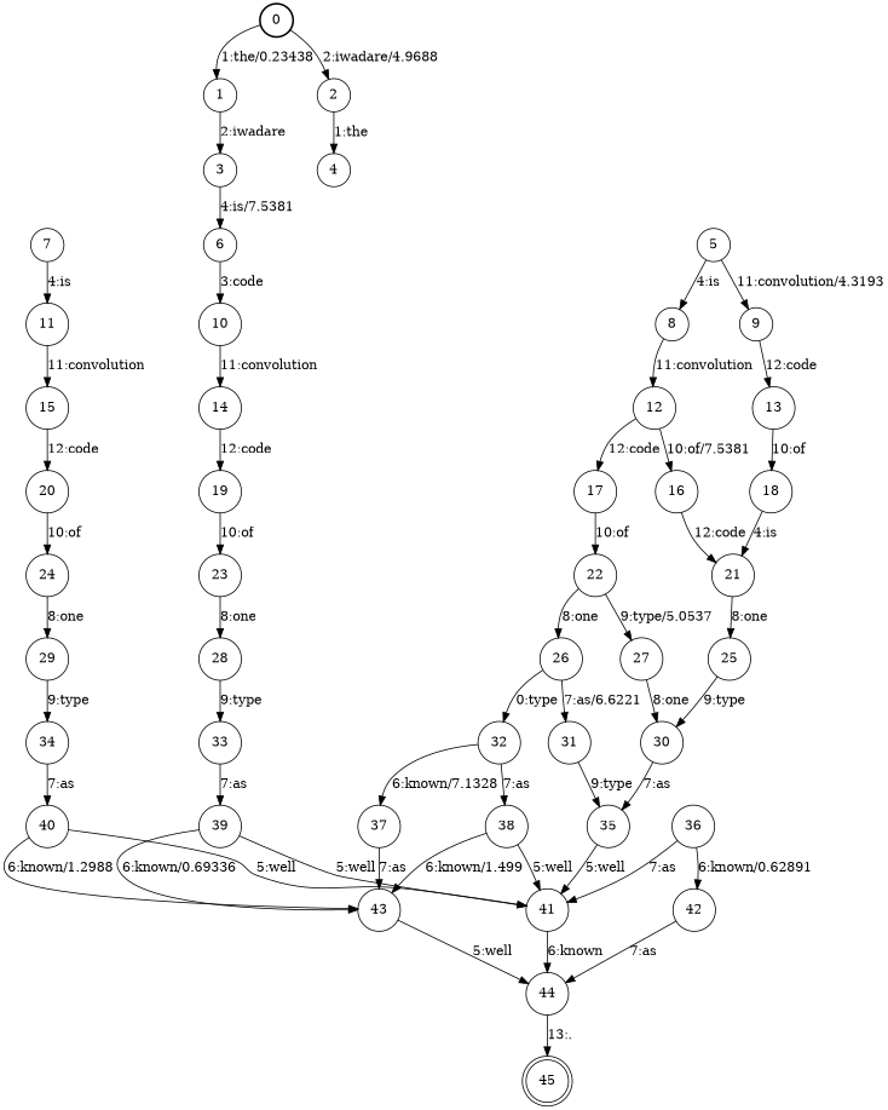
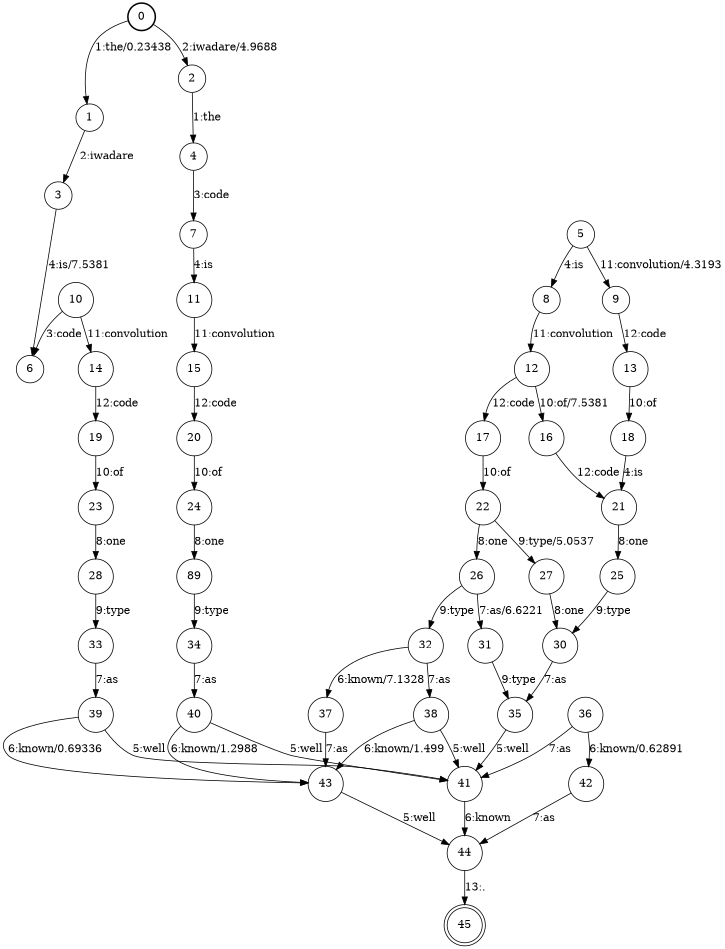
  digraph {
    nodesep=0.25
    rankdir=TB
    ranksep=0.4
    node [fontsize=14 shape=circle style=solid]
    edge [fontsize=14]
    n1 [label=0 style=bold]
    n2 [label=1]
    n3 [label=2]
    n4 [label=3]
    n5 [label=4]
    n6 [label=6]
    n7 [label=7]
    n8 [label=5]
    n9 [label=8]
    n10 [label=9]
    n11 [label=10]
    n12 [label=11]
    n13 [label=12]
    n14 [label=13]
    n15 [label=14]
    n16 [label=15]
    n17 [label=17]
    n18 [label=16]
    n19 [label=18]
    n20 [label=19]
    n21 [label=20]
    n22 [label=22]
    n23 [label=21]
    n24 [label=23]
    n25 [label=24]
    n26 [label=26]
    n27 [label=27]
    n28 [label=25]
    n29 [label=28]
-   n30 [label=29]
+   n30 [label=89]
    n31 [label=30]
    n32 [label=31]
    n33 [label=32]
    n34 [label=33]
    n35 [label=34]
    n36 [label=35]
    n37 [label=37]
    n38 [label=38]
    n39 [label=39]
    n40 [label=40]
    n41 [label=41]
    n42 [label=36]
    n43 [label=42]
    n44 [label=43]
    n45 [label=44]
    n46 [label=45 shape=doublecircle]
    n1 -> n2 [label="1:the/0.23438"]
    n1 -> n3 [label="2:iwadare/4.9688"]
    n2 -> n4 [label="2:iwadare"]
    n3 -> n5 [label="1:the"]
    n4 -> n6 [label="4:is/7.5381"]
-   n6 -> n11 [label="3:code"]
+   n5 -> n7 [label="3:code"]
+   n11 -> n6 [label="3:code"]
    n7 -> n12 [label="4:is"]
    n8 -> n9 [label="4:is"]
    n8 -> n10 [label="11:convolution/4.3193"]
    n9 -> n13 [label="11:convolution"]
    n10 -> n14 [label="12:code"]
    n11 -> n15 [label="11:convolution"]
    n12 -> n16 [label="11:convolution"]
    n13 -> n17 [label="12:code"]
    n13 -> n18 [label="10:of/7.5381"]
    n14 -> n19 [label="10:of"]
    n15 -> n20 [label="12:code"]
    n16 -> n21 [label="12:code"]
    n17 -> n22 [label="10:of"]
    n18 -> n23 [label="12:code"]
    n19 -> n23 [label="4:is"]
    n20 -> n24 [label="10:of"]
    n21 -> n25 [label="10:of"]
    n22 -> n26 [label="8:one"]
    n22 -> n27 [label="9:type/5.0537"]
    n23 -> n28 [label="8:one"]
    n24 -> n29 [label="8:one"]
    n25 -> n30 [label="8:one"]
    n26 -> n32 [label="7:as/6.6221"]
-   n26 -> n33 [label="0:type"]
+   n26 -> n33 [label="9:type"]
    n27 -> n31 [label="8:one"]
    n28 -> n31 [label="9:type"]
    n29 -> n34 [label="9:type"]
    n30 -> n35 [label="9:type"]
    n31 -> n36 [label="7:as"]
    n32 -> n36 [label="9:type"]
    n33 -> n37 [label="6:known/7.1328"]
    n33 -> n38 [label="7:as"]
    n34 -> n39 [label="7:as"]
    n35 -> n40 [label="7:as"]
    n36 -> n41 [label="5:well"]
    n37 -> n44 [label="7:as"]
    n38 -> n41 [label="5:well"]
    n38 -> n44 [label="6:known/1.499"]
    n39 -> n41 [label="5:well"]
    n39 -> n44 [label="6:known/0.69336"]
    n40 -> n41 [label="5:well"]
    n40 -> n44 [label="6:known/1.2988"]
    n41 -> n45 [label="6:known"]
    n42 -> n41 [label="7:as"]
    n42 -> n43 [label="6:known/0.62891"]
    n43 -> n45 [label="7:as"]
    n44 -> n45 [label="5:well"]
    n45 -> n46 [label="13:."]
  }
